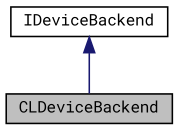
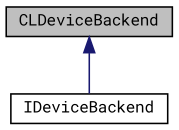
  digraph {
    fontname="Roboto Mono"
    node [color=black fontname="Roboto Mono" fontsize=10 shape=record style=filled]
    n1 [fillcolor=grey75 fontcolor=black height=0.2 label=CLDeviceBackend width=0.4]
    n2 [fillcolor=white height=0.2 label=IDeviceBackend width=0.4]
-   n2 -> n1 [color=midnightblue dir=back fontname="Roboto Mono" fontsize=10 labelfontname=Helvetica labelfontsize=10 style=solid]
+   n1 -> n2 [color=midnightblue dir=back fontname="Roboto Mono" fontsize=10 labelfontname=Helvetica labelfontsize=10 style=solid]
  }
